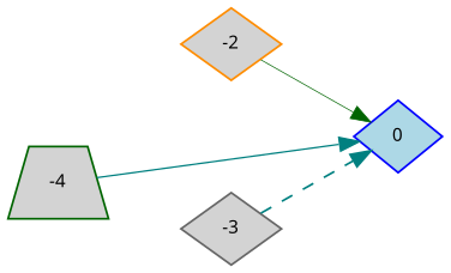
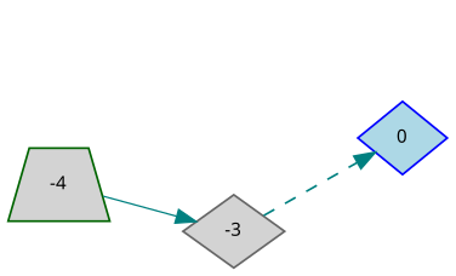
  digraph {
    fontname="Noto Sans"
    rankdir=LR
    node [fillcolor=lightgray fontname="Noto Sans" fontsize=9 shape=diamond style=filled]
    edge [color=teal fontname="Noto Sans" style=solid]
    0 [color=blue fillcolor=lightblue height=0.2 width=0.2]
-   -2 [color=darkorange height=0.2 width=0.2]
    -3 [color=gray40 height=0.2 width=0.2]
    -4 [color=darkgreen height=0.2 shape=trapezium width=0.2]
-   -2 -> 0 [color=darkgreen penwidth=0.40097290445133327]
    -3 -> 0 [penwidth=0.985862031960461 style=dashed]
-   -4 -> 0 [penwidth=0.7329643270334724]
+   -4 -> -3 [penwidth=0.7329643270334724]
  }
